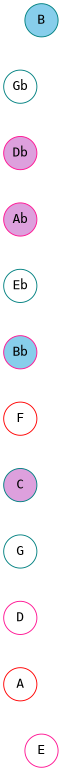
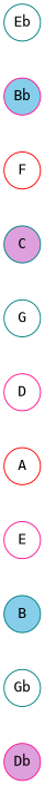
  graph {
    fontname="DejaVu Sans Mono"
    mindist=.1
    node [color=teal fillcolor=white fontname="DejaVu Sans Mono" margin=0 shape=circle style=filled]
    edge [fontname="DejaVu Sans Mono" style=invis]
    B [fillcolor=skyblue]
    E [color=deeppink]
    Gb
    Db [color=deeppink fillcolor=plum]
-   Ab [color=deeppink fillcolor=plum]
    Eb
    Bb [color=deeppink fillcolor=skyblue]
    F [color=red]
    C [fillcolor=plum]
    G
    D [color=deeppink]
    A [color=red]
    subgraph sub_1 {
      B
      E
      Gb
      Db
-     Ab
      Eb
      Bb
      F
      C
      G
      D
      A
    }
    B -- Gb
    E -- B
    Gb -- Db
-   Db -- Ab
-   Ab -- Eb
    Eb -- Bb
    Bb -- F
    F -- C
    C -- G
    G -- D
    D -- A
    A -- E
  }
